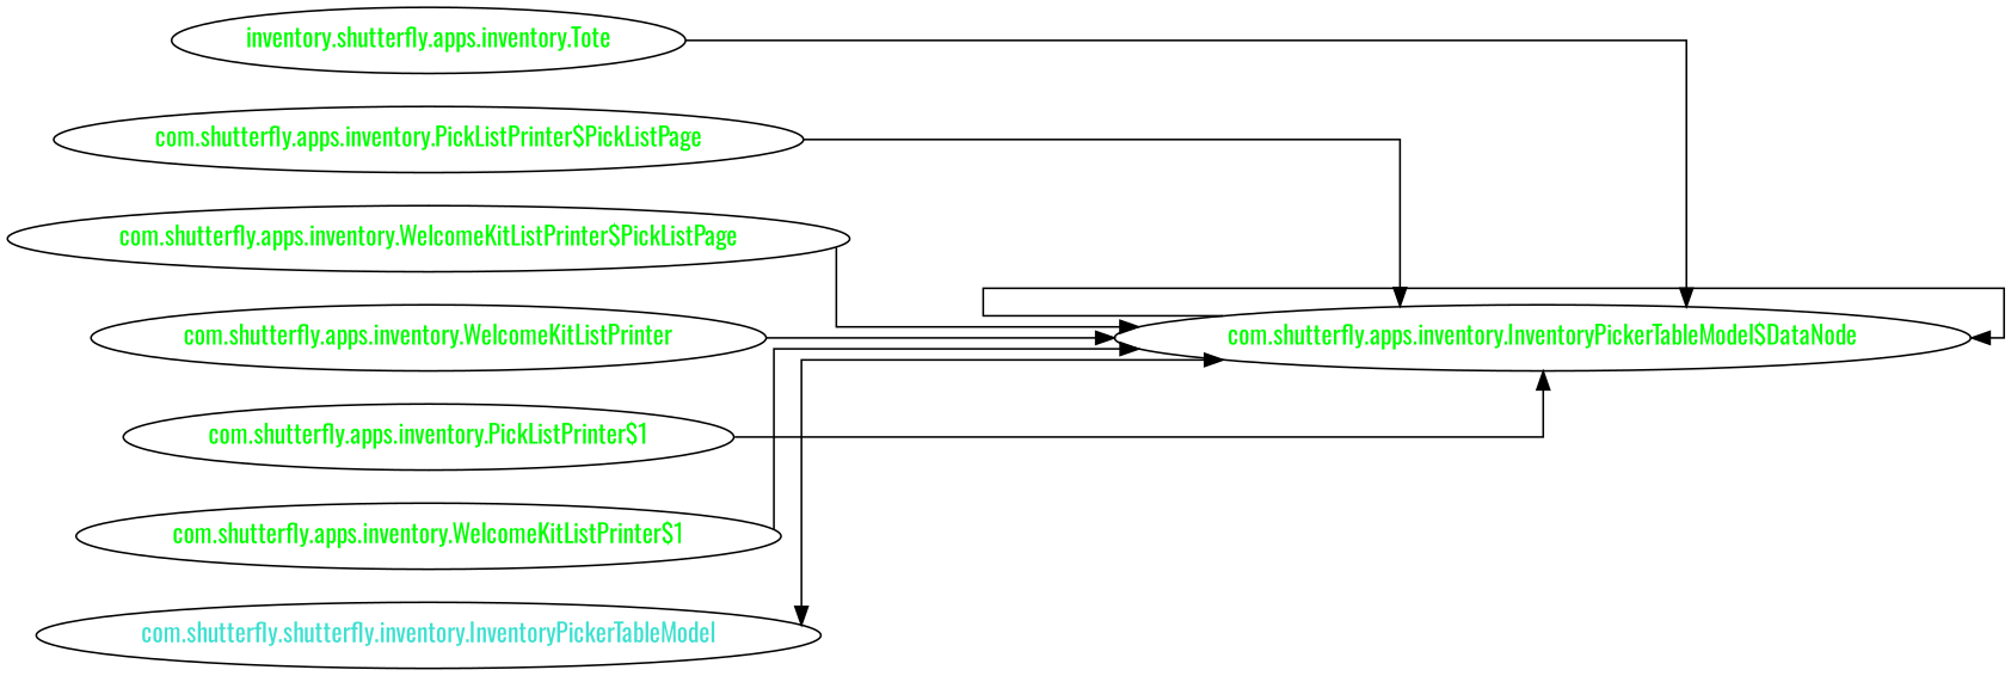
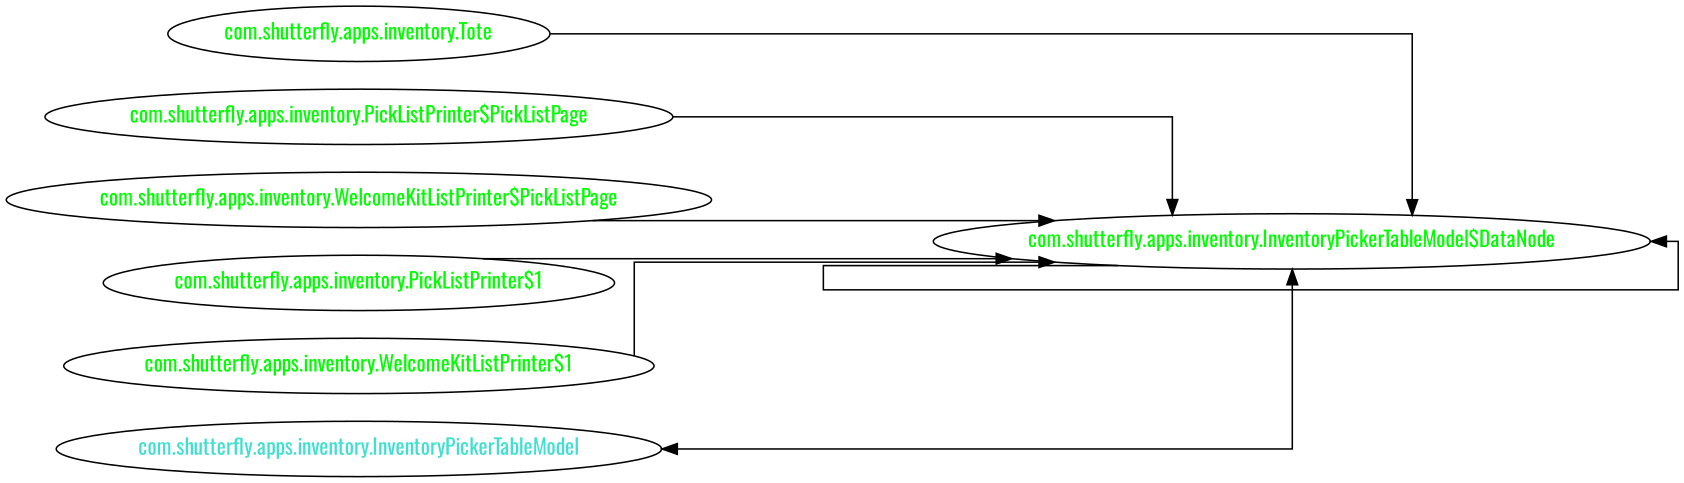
  digraph {
    concentrate=true
    fontname=Oswald
    rankdir=LR
    ranksep=2.0
    splines=ortho
    node [fontcolor=green fontname=Oswald]
    edge [fontname=Oswald]
    "com.shutterfly.apps.inventory.InventoryPickerTableModel$DataNode"
-   "com.shutterfly.apps.inventory.Tote" [label="inventory.shutterfly.apps.inventory.Tote"]
+   "com.shutterfly.apps.inventory.Tote"
    "com.shutterfly.apps.inventory.PickListPrinter$PickListPage"
    "com.shutterfly.apps.inventory.WelcomeKitListPrinter$PickListPage"
-   "com.shutterfly.apps.inventory.WelcomeKitListPrinter"
    "com.shutterfly.apps.inventory.PickListPrinter$1"
    "com.shutterfly.apps.inventory.WelcomeKitListPrinter$1"
-   "com.shutterfly.apps.inventory.InventoryPickerTableModel" [fontcolor=turquoise label="com.shutterfly.shutterfly.inventory.InventoryPickerTableModel"]
+   "com.shutterfly.apps.inventory.InventoryPickerTableModel" [fontcolor=turquoise]
    "com.shutterfly.apps.inventory.InventoryPickerTableModel$DataNode" -> "com.shutterfly.apps.inventory.InventoryPickerTableModel$DataNode"
    "com.shutterfly.apps.inventory.Tote" -> "com.shutterfly.apps.inventory.InventoryPickerTableModel$DataNode"
    "com.shutterfly.apps.inventory.PickListPrinter$PickListPage" -> "com.shutterfly.apps.inventory.InventoryPickerTableModel$DataNode"
    "com.shutterfly.apps.inventory.WelcomeKitListPrinter$PickListPage" -> "com.shutterfly.apps.inventory.InventoryPickerTableModel$DataNode"
-   "com.shutterfly.apps.inventory.WelcomeKitListPrinter" -> "com.shutterfly.apps.inventory.InventoryPickerTableModel$DataNode"
    "com.shutterfly.apps.inventory.PickListPrinter$1" -> "com.shutterfly.apps.inventory.InventoryPickerTableModel$DataNode"
    "com.shutterfly.apps.inventory.WelcomeKitListPrinter$1" -> "com.shutterfly.apps.inventory.InventoryPickerTableModel$DataNode"
    "com.shutterfly.apps.inventory.InventoryPickerTableModel" -> "com.shutterfly.apps.inventory.InventoryPickerTableModel$DataNode" [dir=both]
  }
